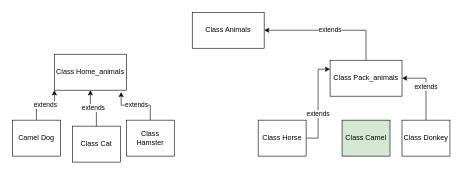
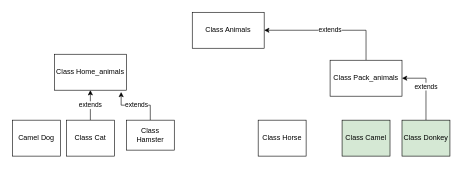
  <mxCell id="0" />
  <mxCell id="1" parent="0" />
  <mxCell id="2" value="Class Animals" style="rounded=0;whiteSpace=wrap;html=1;" vertex="1" parent="1"><mxGeometry x="320" y="20" width="120" height="60" as="geometry" /></mxCell>
  <mxCell id="3" value="Class Home_animals" style="rounded=0;whiteSpace=wrap;html=1;" vertex="1" parent="1"><mxGeometry x="90" y="90" width="120" height="60" as="geometry" /></mxCell>
  <mxCell id="4" value="extends" style="edgeStyle=orthogonalEdgeStyle;rounded=0;orthogonalLoop=1;jettySize=auto;html=1;exitX=0.5;exitY=0;exitDx=0;exitDy=0;entryX=1;entryY=0.5;entryDx=0;entryDy=0;" edge="1" parent="1" source="5" target="2"><mxGeometry relative="1" as="geometry" /></mxCell>
  <mxCell id="5" value="Class Pack_animals" style="rounded=0;whiteSpace=wrap;html=1;" vertex="1" parent="1"><mxGeometry x="550" y="100" width="120" height="60" as="geometry" /></mxCell>
  <mxCell id="6" value="extends" style="edgeStyle=orthogonalEdgeStyle;rounded=0;orthogonalLoop=1;jettySize=auto;html=1;exitX=0.5;exitY=0;exitDx=0;exitDy=0;entryX=0.5;entryY=1;entryDx=0;entryDy=0;" edge="1" parent="1" source="7" target="3"><mxGeometry relative="1" as="geometry" /></mxCell>
- <mxCell id="7" value="Class Cat" style="rounded=0;whiteSpace=wrap;html=1;" vertex="1" parent="1"><mxGeometry x="120" y="210" width="80" height="60" as="geometry" /></mxCell>
- <mxCell id="8" value="extends" style="edgeStyle=orthogonalEdgeStyle;rounded=0;orthogonalLoop=1;jettySize=auto;html=1;exitX=0.5;exitY=0;exitDx=0;exitDy=0;entryX=0;entryY=1;entryDx=0;entryDy=0;" edge="1" parent="1" source="9" target="3"><mxGeometry relative="1" as="geometry" /></mxCell>
+ <mxCell id="7" value="Class Cat" style="rounded=0;whiteSpace=wrap;html=1;" vertex="1" parent="1"><mxGeometry x="110" y="200" width="80" height="60" as="geometry" /></mxCell>
  <mxCell id="9" value="Camel Dog" style="rounded=0;whiteSpace=wrap;html=1;" vertex="1" parent="1"><mxGeometry x="20" y="200" width="80" height="60" as="geometry" /></mxCell>
  <mxCell id="10" value="extends" style="edgeStyle=orthogonalEdgeStyle;rounded=0;orthogonalLoop=1;jettySize=auto;html=1;exitX=0.5;exitY=0;exitDx=0;exitDy=0;entryX=0.928;entryY=1.05;entryDx=0;entryDy=0;entryPerimeter=0;" edge="1" parent="1" source="11" target="3"><mxGeometry relative="1" as="geometry"><mxPoint x="200" y="160" as="targetPoint" /></mxGeometry></mxCell>
- <mxCell id="11" value="Class Hamster" style="rounded=0;whiteSpace=wrap;html=1;" vertex="1" parent="1"><mxGeometry x="210" y="200" width="80" height="60" as="geometry" /></mxCell>
- <mxCell id="12" style="edgeStyle=orthogonalEdgeStyle;rounded=0;orthogonalLoop=1;jettySize=auto;html=1;entryX=0;entryY=0.25;entryDx=0;entryDy=0;" edge="1" parent="1" source="14" target="5"><mxGeometry relative="1" as="geometry" /></mxCell>
- <mxCell id="13" value="extends" style="edgeLabel;html=1;align=center;verticalAlign=middle;resizable=0;points=[];" vertex="1" connectable="0" parent="12"><mxGeometry x="-0.213" y="1" relative="1" as="geometry"><mxPoint as="offset" /></mxGeometry></mxCell>
+ <mxCell id="11" value="Class Hamster" style="rounded=0;whiteSpace=wrap;html=1;" vertex="1" parent="1"><mxGeometry x="210" y="200" width="80" height="50" as="geometry" /></mxCell>
  <mxCell id="14" value="Class Horse" style="rounded=0;whiteSpace=wrap;html=1;" vertex="1" parent="1"><mxGeometry x="430" y="200" width="80" height="60" as="geometry" /></mxCell>
  <mxCell id="15" value="Class Camel" style="rounded=0;whiteSpace=wrap;html=1;fillColor=#d5e8d4;" vertex="1" parent="1"><mxGeometry x="570" y="200" width="80" height="60" as="geometry" /></mxCell>
  <mxCell id="16" style="edgeStyle=orthogonalEdgeStyle;rounded=0;orthogonalLoop=1;jettySize=auto;html=1;entryX=1;entryY=0.5;entryDx=0;entryDy=0;" edge="1" parent="1" source="18" target="5"><mxGeometry relative="1" as="geometry" /></mxCell>
  <mxCell id="17" value="extends" style="edgeLabel;html=1;align=center;verticalAlign=middle;resizable=0;points=[];" vertex="1" connectable="0" parent="16"><mxGeometry x="0.036" y="1" relative="1" as="geometry"><mxPoint as="offset" /></mxGeometry></mxCell>
- <mxCell id="18" value="Class Donkey" style="rounded=0;whiteSpace=wrap;html=1;" vertex="1" parent="1"><mxGeometry x="670" y="200" width="80" height="60" as="geometry" /></mxCell>
+ <mxCell id="18" value="Class Donkey" style="rounded=0;whiteSpace=wrap;html=1;fillColor=#d5e8d4;" vertex="1" parent="1"><mxGeometry x="670" y="200" width="80" height="60" as="geometry" /></mxCell>
